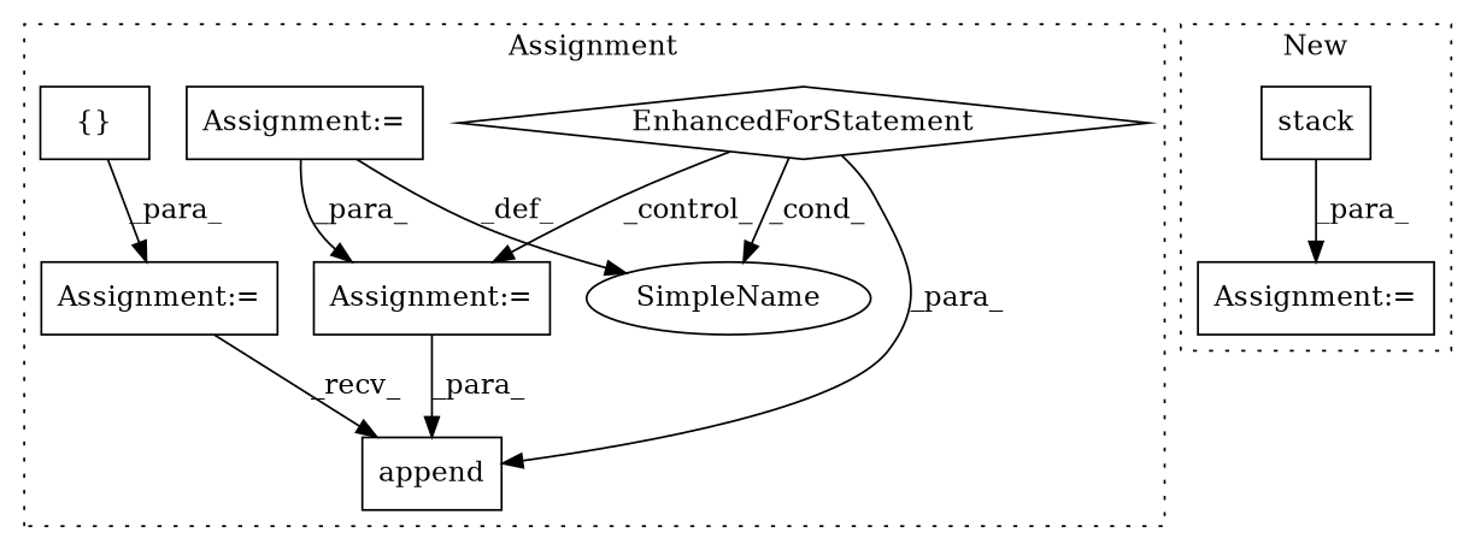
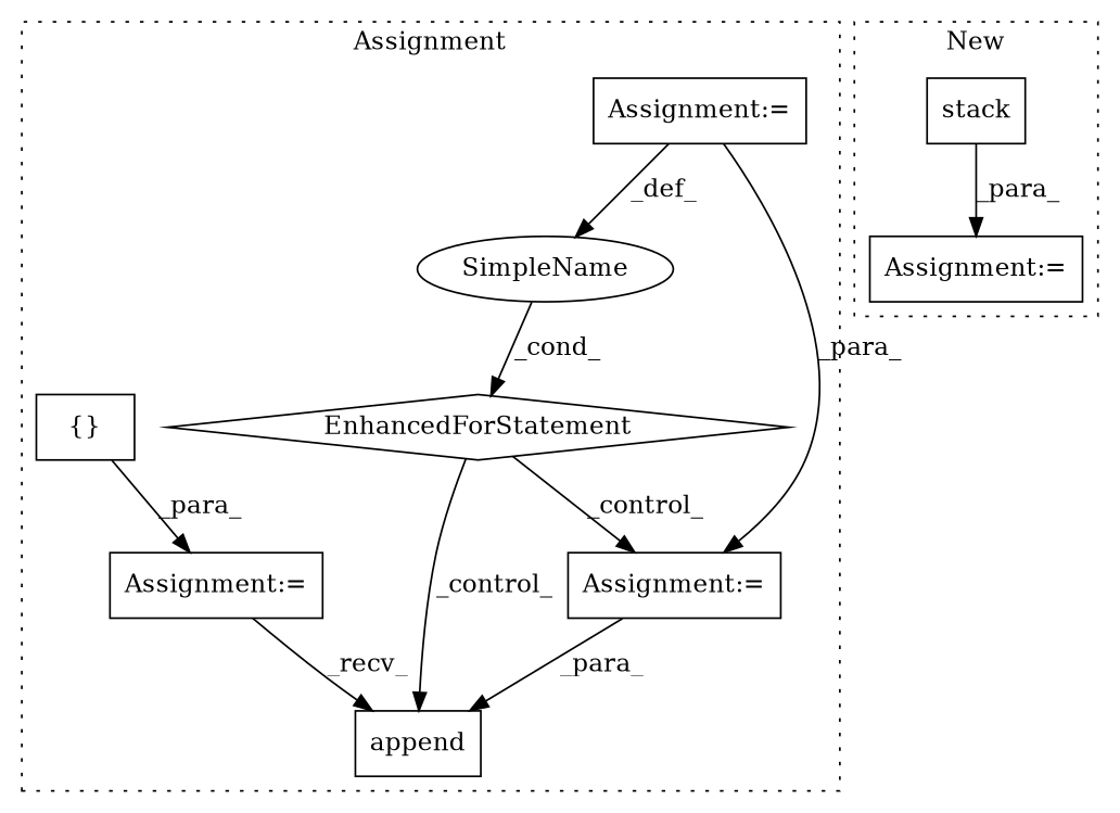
  digraph {
    node [a=7 l=1 s="1999,2096" shape=box]
    n1 [a=32 l="7,1" label=append s="2659,2679"]
    n2 [a=70 l="53,2" label=EnhancedForStatement shape=diamond]
    n3 [a=42 l=2 label=SimpleName s=2056 shape=ellipse]
    n4 [l="53,2" label="Assignment:="]
    n5 [label="Assignment:=" s=2563]
    n6 [label="Assignment:=" s=1981]
    n7 [a=4 l=2 label="{}" s=1991]
    n8 [a=32 l=7 label=stack s=3716]
    n9 [label="Assignment:=" s=3662]
    subgraph cluster_1 {
      label=Assignment
      style=dotted
      n1
      n2
      n3
      n4
      n5
      n6
      n7
    }
    subgraph cluster_2 {
      label=New
      style=dotted
      n8
      n9
    }
-   n2 -> n1 [label=_para_]
+   n2 -> n1 [label=_control_]
    n2 -> n5 [label=_control_]
-   n2 -> n3 [label=_cond_]
+   n3 -> n2 [label=_cond_]
    n4 -> n3 [label=_def_]
    n4 -> n5 [label=_para_]
    n5 -> n1 [label=_para_]
    n6 -> n1 [label=_recv_]
    n7 -> n6 [label=_para_]
    n8 -> n9 [label=_para_]
  }
